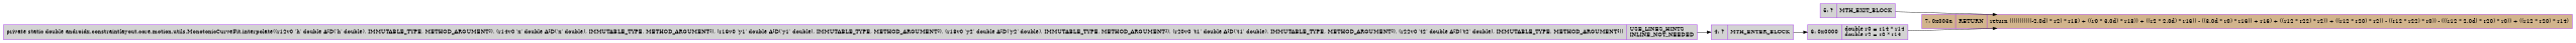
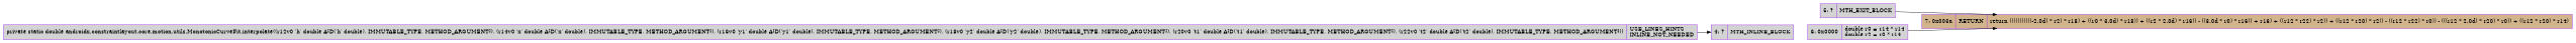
  digraph {
    rankdir=LR
    node [color=purple fillcolor=lightgrey shape=record style=filled]
-   n1 [label="{4\:\ ?|MTH_ENTER_BLOCK\l}"]
+   n1 [label="{4\:\ ?|MTH_INLINE_BLOCK\l}"]
    n2 [label="{6\:\ 0x0000|double r0 = r14 * r14\ldouble r2 = r0 * r14\l}"]
    n3 [fillcolor=tan label="{7\:\ 0x003a|RETURN\l|return (((((((((((\-2.0d) * r2) * r18) + ((r0 * 3.0d) * r18)) + ((r2 * 2.0d) * r16)) \- ((3.0d * r0) * r16)) + r16) + ((r12 * r22) * r2)) + ((r12 * r20) * r2)) \- ((r12 * r22) * r0)) \- (((r12 * 2.0d) * r20) * r0)) + ((r12 * r20) * r14)\l}"]
    n4 [label="{5\:\ ?|MTH_EXIT_BLOCK\l}"]
    n5 [label="{private static double androidx.constraintlayout.core.motion.utils.MonotonicCurveFit.interpolate((r12v0 'h' double A[D('h' double), IMMUTABLE_TYPE, METHOD_ARGUMENT]), (r14v0 'x' double A[D('x' double), IMMUTABLE_TYPE, METHOD_ARGUMENT]), (r16v0 'y1' double A[D('y1' double), IMMUTABLE_TYPE, METHOD_ARGUMENT]), (r18v0 'y2' double A[D('y2' double), IMMUTABLE_TYPE, METHOD_ARGUMENT]), (r20v0 't1' double A[D('t1' double), IMMUTABLE_TYPE, METHOD_ARGUMENT]), (r22v0 't2' double A[D('t2' double), IMMUTABLE_TYPE, METHOD_ARGUMENT]))  | USE_LINES_HINTS\lINLINE_NOT_NEEDED\l}"]
-   n1 -> n2
    n2 -> n3
    n4 -> n3
    n5 -> n1
  }
